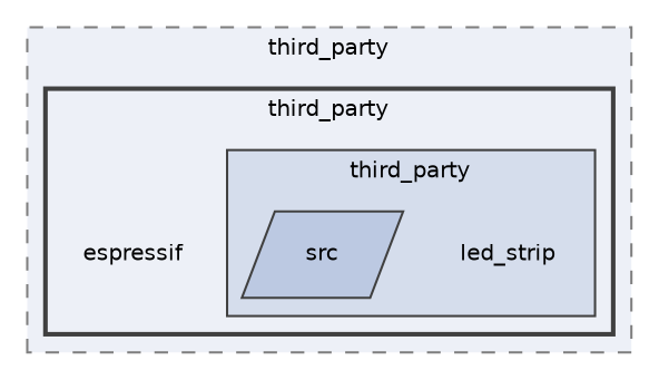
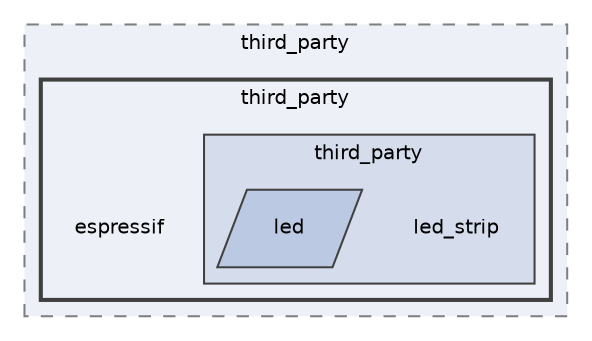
  digraph {
    compound=true
    node [fontname=Helvetica fontsize=10 shape=plaintext]
    n1 [height=0.2 label=led_strip width=0.4]
-   n2 [color=grey25 fillcolor="#bcc9e2" height=0.2 label=src shape=parallelogram style=filled width=0.4]
+   n2 [color=grey25 fillcolor="#bcc9e2" height=0.2 label=led shape=parallelogram style=filled width=0.4]
    n3 [height=0.2 label=espressif width=0.4]
    subgraph cluster_1 {
      bgcolor="#edf0f7"
      fontname=Helvetica
      fontsize=10
      label=third_party
      pencolor=grey50
      style="filled,dashed"
      subgraph cluster_2 {
        bgcolor="#edf0f7"
        fontname=Helvetica
        fontsize=10
        pencolor=grey25
        style="filled,bold"
        n3
        subgraph cluster_3 {
          bgcolor="#d5ddec"
          fontname=Helvetica
          fontsize=10
          pencolor=grey25
          style=filled
          n1
          n2
        }
      }
    }
  }
